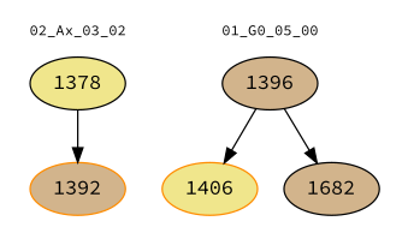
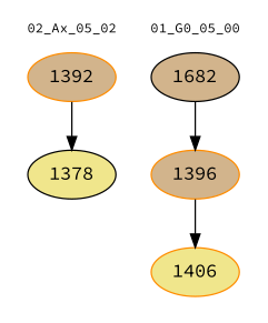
  digraph {
    fontname="Source Code Pro"
    node [color=darkorange fillcolor=tan fontname="Source Code Pro" style=filled]
    edge [color=black fontname="Source Code Pro"]
    n1 [color=black fillcolor=khaki label=1378]
    n2 [label=1392]
-   n3 [color=black label=1396]
+   n3 [label=1396]
    n4 [fillcolor=khaki label=1406]
    n5 [color=black label=1682]
    subgraph cluster_1 {
      color=white
      fontsize=10
-     label="02_Ax_03_02"
+     label="02_Ax_05_02"
      n1
      n2
    }
    subgraph cluster_2 {
      color=white
      fontsize=10
      label="01_G0_05_00"
      n3
      n4
      n5
    }
-   n1 -> n2
+   n2 -> n1
    n3 -> n4
-   n3 -> n5
+   n5 -> n3
  }
